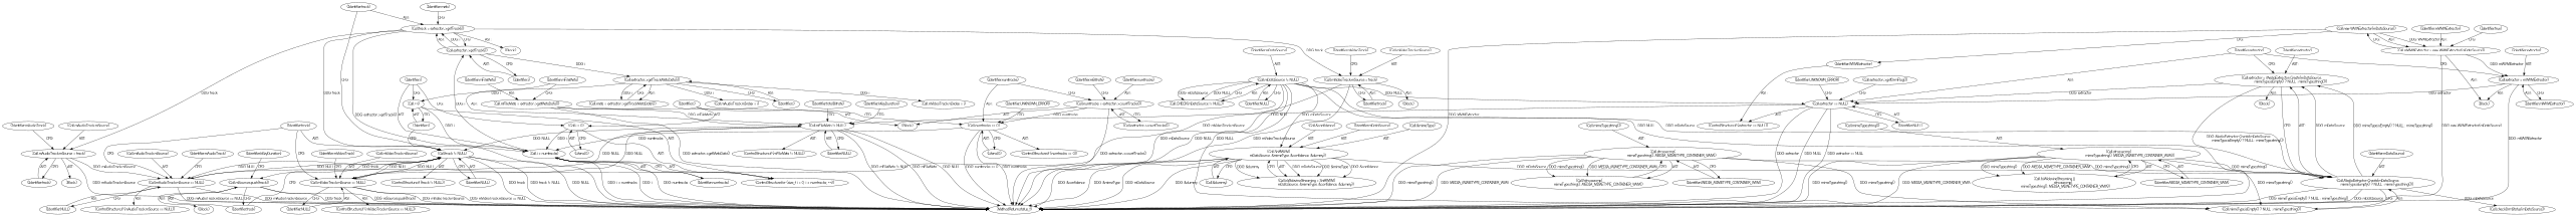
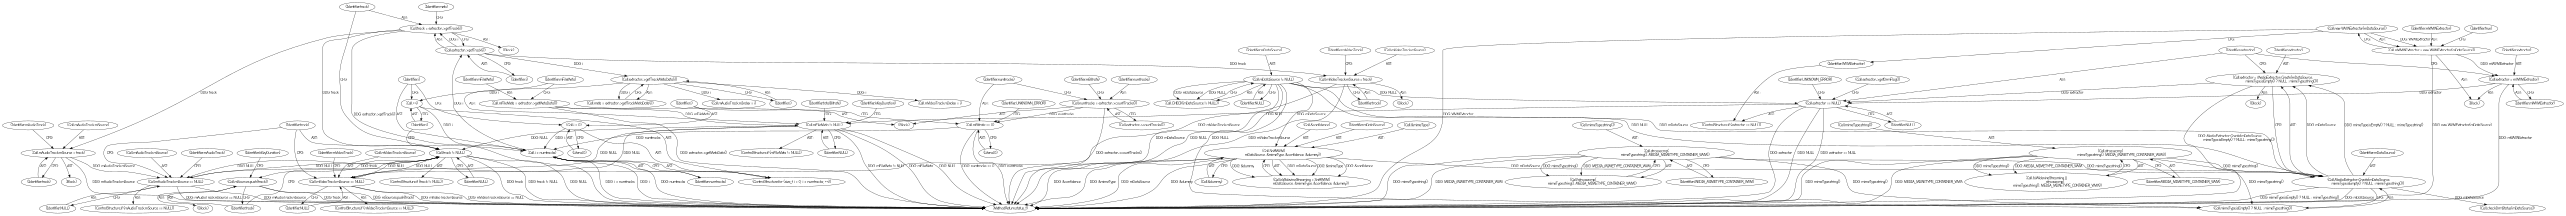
  digraph {
    fontname="Comic Neue"
    node [fontname="Comic Neue"]
    edge [fontname="Comic Neue"]
    n1 [label="(Call,track != NULL)"]
    n2 [label="(Call,mVideoTrack.mSource == NULL)"]
    n3 [label="(Call,mAudioTrack.mSource == NULL)"]
    n4 [label="(Call,mSources.push(track))"]
    n5 [label="(MethodReturn,status_t)"]
    n6 [label="(ControlStructure,if (track != NULL))"]
    n7 [label="(Identifier,NULL)"]
    n8 [label="(ControlStructure,if (mVideoTrack.mSource == NULL))"]
    n9 [label="(Identifier,NULL)"]
    n10 [label="(ControlStructure,if (mAudioTrack.mSource == NULL))"]
    n11 [label="(Identifier,NULL)"]
    n12 [label="(Block,)"]
    n13 [label="(Identifier,track)"]
    n14 [label="(Call,track = extractor->getTrack(i))"]
    n15 [label="(Call,extractor->getTrack(i))"]
    n16 [label="(Call,mVideoTrack.mSource = track)"]
    n17 [label="(Call,mAudioTrack.mSource = track)"]
    n18 [label="(Block,)"]
    n19 [label="(Call,extractor->getTrackMetaData(i))"]
    n20 [label="(Identifier,i)"]
    n21 [label="(Identifier,track)"]
    n22 [label="(Block,)"]
    n23 [label="(Block,)"]
    n24 [label="(Identifier,track)"]
    n25 [label="(Call,++i)"]
    n26 [label="(Call,meta = extractor->getTrackMetaData(i))"]
    n27 [label="(Call,mAudioTrack.mIndex = i)"]
    n28 [label="(Identifier,i)"]
    n29 [label="(Call,mVideoTrack.mIndex = i)"]
    n30 [label="(Call,i < numtracks)"]
    n31 [label="(ControlStructure,for (size_t i = 0; i < numtracks; ++i))"]
    n32 [label="(Identifier,numtracks)"]
    n33 [label="(Identifier,i)"]
    n34 [label="(Call,i = 0)"]
    n35 [label="(Literal,0)"]
-   n36 [label="(Call,numtracks == 0)"]
-   n37 [label="(ControlStructure,if (numtracks == 0))"]
+   n36 [label="(Call,mBitrate == 0)"]
    n38 [label="(Literal,0)"]
    n39 [label="(Call,numtracks = extractor->countTracks())"]
    n40 [label="(Block,)"]
    n41 [label="(Call,extractor->countTracks())"]
    n42 [label="(Call,mFileMeta != NULL)"]
    n43 [label="(ControlStructure,if (mFileMeta != NULL))"]
    n44 [label="(Identifier,NULL)"]
    n45 [label="(Call,mFileMeta = extractor->getMetaData())"]
    n46 [label="(Call,extractor == NULL)"]
    n47 [label="(ControlStructure,if (extractor == NULL))"]
    n48 [label="(Identifier,NULL)"]
    n49 [label="(Call,extractor = MediaExtractor::Create(mDataSource,\n                mimeType.isEmpty() ? NULL : mimeType.string()))"]
    n50 [label="(Call,MediaExtractor::Create(mDataSource,\n                mimeType.isEmpty() ? NULL : mimeType.string()))"]
    n51 [label="(Block,)"]
    n52 [label="(Call,mimeType.isEmpty() ? NULL : mimeType.string())"]
    n53 [label="(Call,checkDrmStatus(mDataSource))"]
    n54 [label="(Call,mDataSource != NULL)"]
    n55 [label="(Call,SniffWVM(\n                mDataSource, &mimeType, &confidence, &dummy))"]
    n56 [label="(Call,CHECK(mDataSource != NULL))"]
    n57 [label="(Identifier,NULL)"]
    n58 [label="(Call,&dummy)"]
    n59 [label="(Call,isWidevineStreaming = SniffWVM(\n                mDataSource, &mimeType, &confidence, &dummy))"]
    n60 [label="(Call,strcasecmp(\n                mimeType.string(), MEDIA_MIMETYPE_CONTAINER_WVM))"]
    n61 [label="(Call,!strcasecmp(\n                mimeType.string(), MEDIA_MIMETYPE_CONTAINER_WVM))"]
    n62 [label="(Identifier,MEDIA_MIMETYPE_CONTAINER_WVM)"]
    n63 [label="(Call,strcasecmp(\n                    mimeType.string(), MEDIA_MIMETYPE_CONTAINER_WVM))"]
    n64 [label="(Identifier,MEDIA_MIMETYPE_CONTAINER_WVM)"]
    n65 [label="(Call,!isWidevineStreaming ||\n                strcasecmp(\n                    mimeType.string(), MEDIA_MIMETYPE_CONTAINER_WVM))"]
    n66 [label="(Call,extractor = mWVMExtractor)"]
    n67 [label="(Identifier,mWVMExtractor)"]
    n68 [label="(Block,)"]
    n69 [label="(Call,mWVMExtractor = new WVMExtractor(mDataSource))"]
    n70 [label="(Call,new WVMExtractor(mDataSource))"]
    n71 [label="(Identifier,WVMExtractor)"]
    n72 [label="(Call,extractor->getDrmFlag())"]
    n73 [label="(Identifier,meta)"]
    n74 [label="(Call,&confidence)"]
    n75 [label="(Call,mAudioTrack.mSource)"]
    n76 [label="(Identifier,extractor)"]
    n77 [label="(Identifier,i)"]
    n78 [label="(Identifier,mDataSource)"]
    n79 [label="(Identifier,mVideoTrack)"]
    n80 [label="(Identifier,track)"]
    n81 [label="(Identifier,mAudioTrack)"]
    n82 [label="(Identifier,mDataSource)"]
    n83 [label="(Identifier,mDataSource)"]
    n84 [label="(Call,mimeType.string())"]
    n85 [label="(Identifier,extractor)"]
    n86 [label="(Call,mimeType.string())"]
    n87 [label="(Identifier,mAudioTrack)"]
    n88 [label="(Identifier,i)"]
    n89 [label="(Call,mVideoTrack.mSource)"]
    n90 [label="(Identifier,track)"]
    n91 [label="(Call,mAudioTrack.mSource)"]
    n92 [label="(Identifier,mFileMeta)"]
    n93 [label="(Identifier,numtracks)"]
    n94 [label="(Identifier,mWVMExtractor)"]
    n95 [label="(Identifier,kKeyDuration)"]
    n96 [label="(Identifier,totalBitrate)"]
    n97 [label="(Call,mVideoTrack.mSource)"]
    n98 [label="(Identifier,mVideoTrack)"]
    n99 [label="(Identifier,true)"]
    n100 [label="(Call,&mimeType)"]
    n101 [label="(Identifier,UNKNOWN_ERROR)"]
    n102 [label="(Identifier,extractor)"]
    n103 [label="(Identifier,mBitrate)"]
    n104 [label="(Identifier,mFileMeta)"]
    n105 [label="(Identifier,UNKNOWN_ERROR)"]
    n106 [label="(Identifier,kKeyDuration)"]
    n107 [label="(Identifier,numtracks)"]
    n1 -> n2 [label="DDG: NULL"]
    n1 -> n3 [label="DDG: NULL"]
    n1 -> n4 [label="DDG: track"]
    n1 -> n5 [label="DDG: NULL"]
    n1 -> n5 [label="DDG: track"]
    n1 -> n5 [label="DDG: track != NULL"]
    n1 -> n6 [label="AST: "]
    n1 -> n7 [label="CFG: "]
    n2 -> n1 [label="DDG: NULL"]
    n2 -> n5 [label="DDG: mVideoTrack.mSource"]
    n2 -> n5 [label="DDG: mVideoTrack.mSource == NULL"]
    n2 -> n8 [label="AST: "]
    n2 -> n9 [label="CFG: "]
    n3 -> n1 [label="DDG: NULL"]
    n3 -> n5 [label="DDG: mAudioTrack.mSource"]
    n3 -> n5 [label="DDG: mAudioTrack.mSource == NULL"]
    n3 -> n10 [label="AST: "]
    n3 -> n11 [label="CFG: "]
    n4 -> n5 [label="DDG: track"]
    n4 -> n5 [label="DDG: mSources.push(track)"]
    n4 -> n12 [label="AST: "]
    n4 -> n13 [label="CFG: "]
    n7 -> n1 [label="AST: "]
    n9 -> n2 [label="AST: "]
    n11 -> n3 [label="AST: "]
    n13 -> n1 [label="CFG: "]
    n13 -> n4 [label="AST: "]
    n14 -> n1 [label="DDG: track"]
    n14 -> n5 [label="DDG: extractor->getTrack(i)"]
    n14 -> n15 [label="CFG: "]
-   n14 -> n16 [label="DDG: track"]
+   n15 -> n16 [label="DDG: track"]
    n14 -> n17 [label="DDG: track"]
    n14 -> n18 [label="AST: "]
    n15 -> n14 [label="AST: "]
    n15 -> n14 [label="DDG: i"]
    n15 -> n19 [label="DDG: i"]
    n15 -> n20 [label="CFG: "]
    n16 -> n2 [label="DDG: mVideoTrack.mSource"]
    n16 -> n5 [label="DDG: mVideoTrack.mSource"]
    n16 -> n21 [label="CFG: "]
    n16 -> n22 [label="AST: "]
    n17 -> n3 [label="DDG: mAudioTrack.mSource"]
    n17 -> n5 [label="DDG: mAudioTrack.mSource"]
    n17 -> n23 [label="AST: "]
    n17 -> n24 [label="CFG: "]
    n19 -> n25 [label="DDG: i"]
    n19 -> n26 [label="AST: "]
    n19 -> n26 [label="DDG: i"]
    n19 -> n27 [label="DDG: i"]
    n19 -> n28 [label="CFG: "]
    n19 -> n29 [label="DDG: i"]
    n20 -> n15 [label="AST: "]
    n21 -> n16 [label="AST: "]
    n24 -> n17 [label="AST: "]
    n25 -> n30 [label="DDG: i"]
    n25 -> n31 [label="AST: "]
    n25 -> n33 [label="CFG: "]
    n26 -> n19 [label="CFG: "]
    n28 -> n19 [label="AST: "]
    n30 -> n5 [label="DDG: numtracks"]
    n30 -> n5 [label="DDG: i < numtracks"]
    n30 -> n5 [label="DDG: i"]
    n30 -> n15 [label="DDG: i"]
    n30 -> n31 [label="AST: "]
    n30 -> n32 [label="CFG: "]
    n32 -> n30 [label="AST: "]
    n33 -> n1 [label="CFG: "]
    n33 -> n25 [label="AST: "]
    n34 -> n30 [label="DDG: i"]
    n34 -> n31 [label="AST: "]
    n34 -> n35 [label="CFG: "]
    n35 -> n34 [label="AST: "]
    n36 -> n5 [label="DDG: numtracks"]
    n36 -> n5 [label="DDG: numtracks == 0"]
    n36 -> n30 [label="DDG: numtracks"]
-   n36 -> n37 [label="AST: "]
    n36 -> n38 [label="CFG: "]
    n38 -> n36 [label="AST: "]
    n39 -> n5 [label="DDG: extractor->countTracks()"]
    n39 -> n36 [label="DDG: numtracks"]
    n39 -> n40 [label="AST: "]
    n39 -> n41 [label="CFG: "]
    n41 -> n39 [label="AST: "]
    n42 -> n1 [label="DDG: NULL"]
    n42 -> n2 [label="DDG: NULL"]
    n42 -> n3 [label="DDG: NULL"]
    n42 -> n5 [label="DDG: mFileMeta != NULL"]
    n42 -> n5 [label="DDG: mFileMeta"]
    n42 -> n5 [label="DDG: NULL"]
    n42 -> n43 [label="AST: "]
    n42 -> n44 [label="CFG: "]
    n44 -> n42 [label="AST: "]
    n45 -> n5 [label="DDG: extractor->getMetaData()"]
    n45 -> n40 [label="AST: "]
    n45 -> n42 [label="DDG: mFileMeta"]
    n46 -> n5 [label="DDG: extractor == NULL"]
    n46 -> n5 [label="DDG: extractor"]
    n46 -> n5 [label="DDG: NULL"]
    n46 -> n42 [label="DDG: NULL"]
    n46 -> n47 [label="AST: "]
    n46 -> n48 [label="CFG: "]
    n48 -> n46 [label="AST: "]
    n49 -> n5 [label="DDG: MediaExtractor::Create(mDataSource,\n                mimeType.isEmpty() ? NULL : mimeType.string())"]
    n49 -> n46 [label="DDG: extractor"]
    n49 -> n50 [label="CFG: "]
    n49 -> n51 [label="AST: "]
    n50 -> n5 [label="DDG: mDataSource"]
    n50 -> n5 [label="DDG: mimeType.isEmpty() ? NULL : mimeType.string()"]
    n50 -> n49 [label="AST: "]
    n50 -> n49 [label="DDG: mDataSource"]
    n50 -> n49 [label="DDG: mimeType.isEmpty() ? NULL : mimeType.string()"]
    n50 -> n52 [label="CFG: "]
    n50 -> n53 [label="DDG: mDataSource"]
    n52 -> n50 [label="AST: "]
    n54 -> n5 [label="DDG: mDataSource"]
    n54 -> n5 [label="DDG: NULL"]
    n54 -> n46 [label="DDG: NULL"]
    n54 -> n50 [label="DDG: mDataSource"]
    n54 -> n50 [label="DDG: NULL"]
    n54 -> n52 [label="DDG: NULL"]
    n54 -> n55 [label="DDG: mDataSource"]
    n54 -> n56 [label="AST: "]
    n54 -> n56 [label="DDG: mDataSource"]
    n54 -> n56 [label="DDG: NULL"]
    n54 -> n57 [label="CFG: "]
    n55 -> n5 [label="DDG: &dummy"]
    n55 -> n5 [label="DDG: &confidence"]
    n55 -> n5 [label="DDG: &mimeType"]
    n55 -> n5 [label="DDG: mDataSource"]
    n55 -> n50 [label="DDG: mDataSource"]
    n55 -> n58 [label="CFG: "]
    n55 -> n59 [label="AST: "]
    n55 -> n59 [label="DDG: mDataSource"]
    n55 -> n59 [label="DDG: &mimeType"]
    n55 -> n59 [label="DDG: &confidence"]
    n55 -> n59 [label="DDG: &dummy"]
    n56 -> n54 [label="CFG: "]
    n57 -> n54 [label="AST: "]
    n58 -> n55 [label="AST: "]
    n59 -> n55 [label="CFG: "]
    n60 -> n5 [label="DDG: mimeType.string()"]
    n60 -> n5 [label="DDG: MEDIA_MIMETYPE_CONTAINER_WVM"]
    n60 -> n50 [label="DDG: mimeType.string()"]
    n60 -> n52 [label="DDG: mimeType.string()"]
    n60 -> n61 [label="AST: "]
    n60 -> n61 [label="DDG: mimeType.string()"]
    n60 -> n61 [label="DDG: MEDIA_MIMETYPE_CONTAINER_WVM"]
    n60 -> n62 [label="CFG: "]
    n61 -> n60 [label="CFG: "]
    n62 -> n60 [label="AST: "]
    n63 -> n5 [label="DDG: mimeType.string()"]
    n63 -> n5 [label="DDG: MEDIA_MIMETYPE_CONTAINER_WVM"]
    n63 -> n50 [label="DDG: mimeType.string()"]
    n63 -> n52 [label="DDG: mimeType.string()"]
    n63 -> n64 [label="CFG: "]
    n63 -> n65 [label="AST: "]
    n63 -> n65 [label="DDG: mimeType.string()"]
    n63 -> n65 [label="DDG: MEDIA_MIMETYPE_CONTAINER_WVM"]
    n64 -> n63 [label="AST: "]
    n65 -> n63 [label="CFG: "]
    n66 -> n5 [label="DDG: mWVMExtractor"]
    n66 -> n46 [label="DDG: extractor"]
    n66 -> n67 [label="CFG: "]
    n66 -> n68 [label="AST: "]
    n67 -> n66 [label="AST: "]
    n69 -> n5 [label="DDG: new WVMExtractor(mDataSource)"]
    n69 -> n66 [label="DDG: mWVMExtractor"]
    n69 -> n68 [label="AST: "]
    n69 -> n70 [label="CFG: "]
    n70 -> n5 [label="DDG: WVMExtractor"]
    n70 -> n69 [label="AST: "]
    n70 -> n69 [label="DDG: WVMExtractor"]
    n70 -> n71 [label="CFG: "]
    n71 -> n47 [label="AST: "]
    n72 -> n46 [label="CFG: "]
    n73 -> n14 [label="CFG: "]
    n74 -> n55 [label="AST: "]
    n75 -> n3 [label="AST: "]
    n76 -> n46 [label="AST: "]
    n76 -> n49 [label="CFG: "]
    n76 -> n66 [label="CFG: "]
    n77 -> n25 [label="CFG: "]
    n77 -> n30 [label="AST: "]
    n77 -> n34 [label="CFG: "]
    n78 -> n50 [label="AST: "]
    n79 -> n2 [label="CFG: "]
    n80 -> n1 [label="AST: "]
    n80 -> n2 [label="CFG: "]
    n80 -> n3 [label="CFG: "]
    n81 -> n17 [label="CFG: "]
    n82 -> n54 [label="AST: "]
    n83 -> n55 [label="AST: "]
    n84 -> n63 [label="AST: "]
    n85 -> n66 [label="AST: "]
    n86 -> n60 [label="AST: "]
    n87 -> n3 [label="CFG: "]
    n88 -> n34 [label="AST: "]
    n88 -> n36 [label="CFG: "]
    n89 -> n16 [label="AST: "]
    n90 -> n14 [label="AST: "]
    n90 -> n30 [label="CFG: "]
    n91 -> n17 [label="AST: "]
    n92 -> n45 [label="AST: "]
    n93 -> n36 [label="AST: "]
    n93 -> n39 [label="CFG: "]
    n94 -> n69 [label="AST: "]
    n95 -> n4 [label="CFG: "]
    n96 -> n42 [label="CFG: "]
    n97 -> n2 [label="AST: "]
    n98 -> n16 [label="CFG: "]
    n99 -> n69 [label="CFG: "]
    n100 -> n55 [label="AST: "]
    n101 -> n46 [label="CFG: "]
    n102 -> n49 [label="AST: "]
    n103 -> n39 [label="CFG: "]
    n104 -> n42 [label="AST: "]
    n104 -> n45 [label="CFG: "]
    n105 -> n36 [label="CFG: "]
    n106 -> n42 [label="CFG: "]
    n107 -> n39 [label="AST: "]
  }
